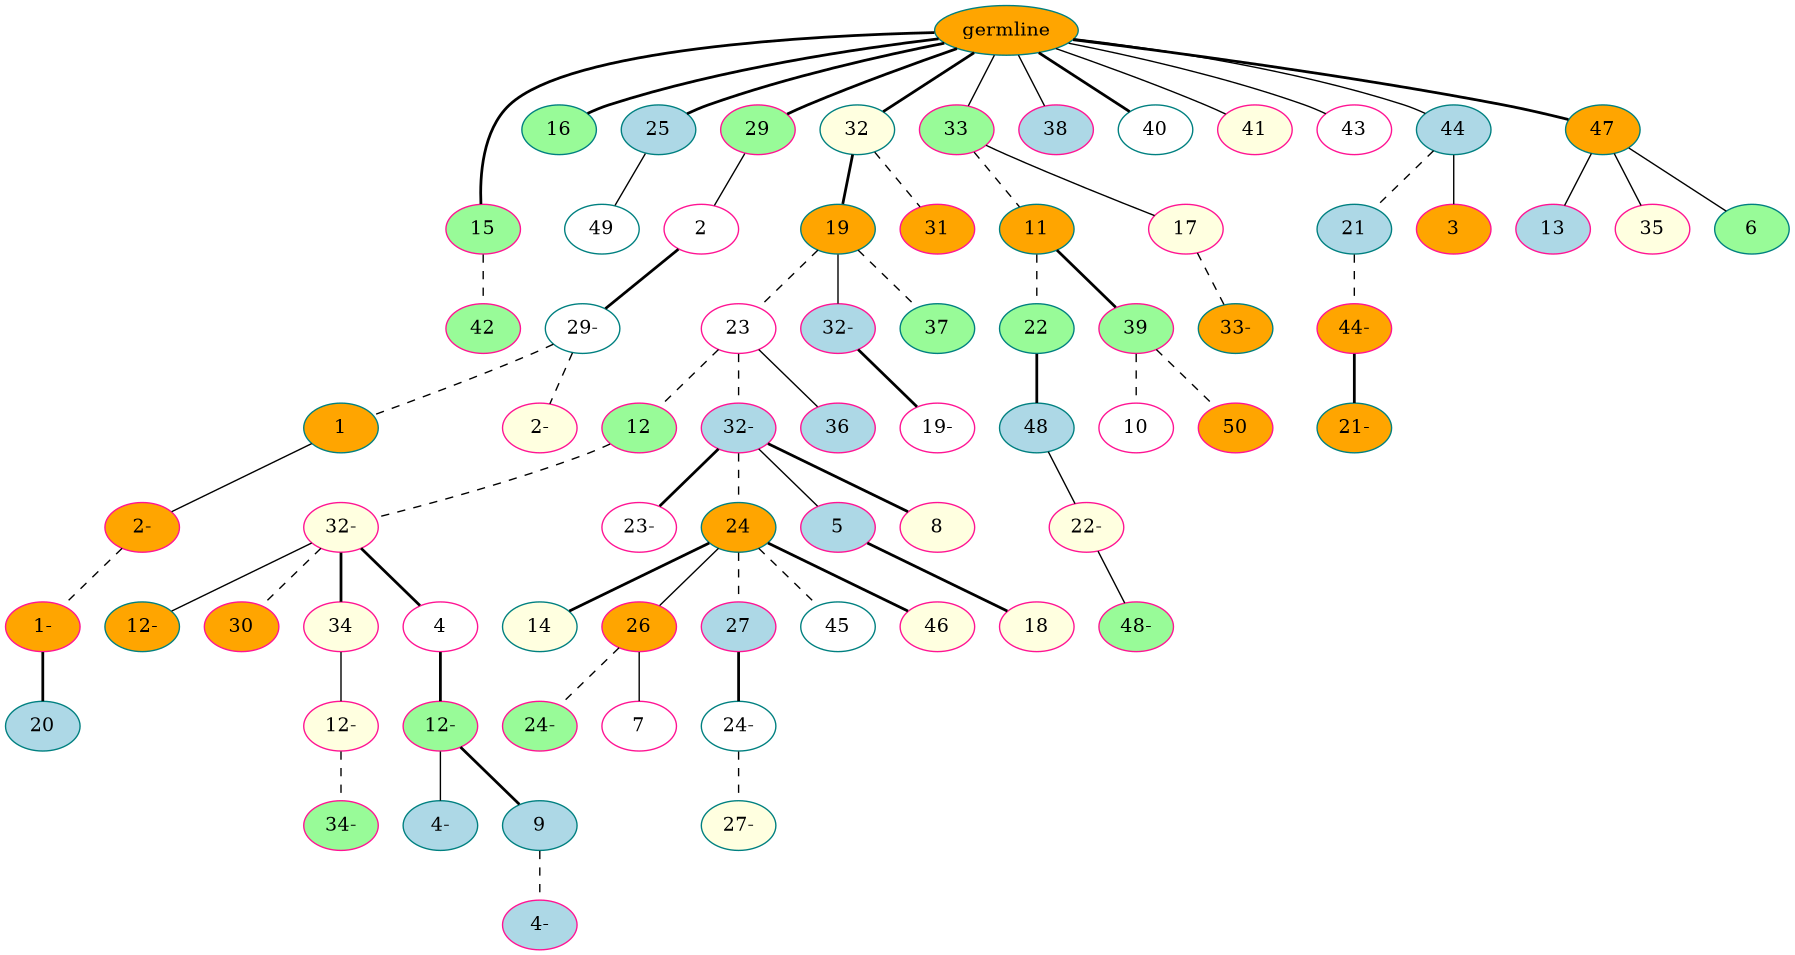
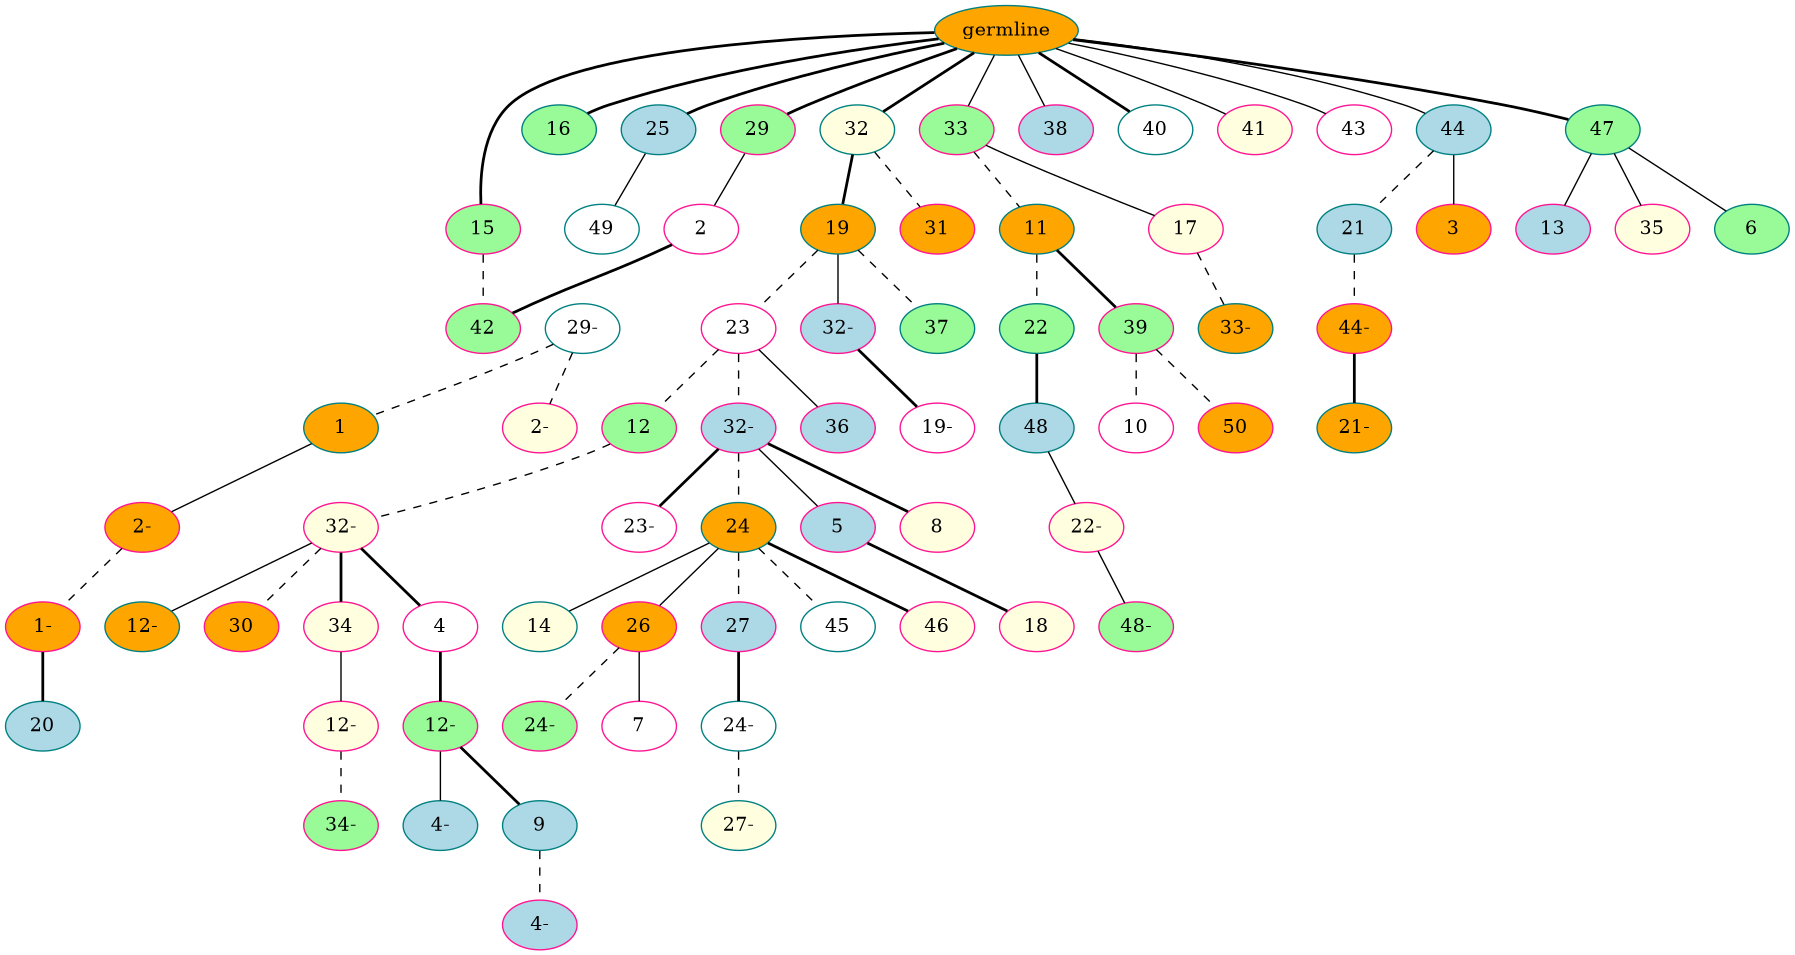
  graph {
    node [color=deeppink fillcolor=orange style=filled]
    edge [style=dashed]
    n1 [color=teal label=germline]
    n2 [fillcolor=palegreen label=15]
    n3 [color=teal fillcolor=palegreen label=16]
    n4 [color=teal fillcolor=lightblue label=25]
    n5 [fillcolor=palegreen label=29]
    n6 [color=teal fillcolor=lightyellow label=32]
    n7 [fillcolor=palegreen label=33]
    n8 [fillcolor=lightblue label=38]
    n9 [color=teal fillcolor=white label=40]
    n10 [fillcolor=lightyellow label=41]
    n11 [fillcolor=white label=43]
    n12 [color=teal fillcolor=lightblue label=44]
-   n13 [color=teal label=47]
+   n13 [color=teal fillcolor=palegreen label=47]
    n14 [color=teal label=11]
    n15 [color=teal fillcolor=palegreen label=22]
    n16 [fillcolor=palegreen label=39]
    n17 [fillcolor=palegreen label=42]
    n18 [color=teal fillcolor=white label=49]
    n19 [fillcolor=white label=2]
    n20 [color=teal label=19]
    n21 [label=31]
    n22 [fillcolor=lightyellow label=17]
    n23 [color=teal fillcolor=lightblue label=21]
    n24 [label=3]
    n25 [fillcolor=lightblue label=13]
    n26 [fillcolor=lightyellow label=35]
    n27 [color=teal fillcolor=palegreen label=6]
    n28 [color=teal fillcolor=lightblue label=48]
    n29 [fillcolor=white label=10]
    n30 [label=50]
    n31 [fillcolor=lightyellow label="22-"]
    n32 [fillcolor=palegreen label="48-"]
    n33 [color=teal fillcolor=white label="29-"]
    n34 [color=teal label=1]
    n35 [fillcolor=lightyellow label="2-"]
    n36 [label="2-"]
    n37 [label="1-"]
    n38 [color=teal fillcolor=lightblue label=20]
    n39 [fillcolor=white label=23]
    n40 [fillcolor=lightblue label="32-"]
    n41 [color=teal fillcolor=palegreen label=37]
    n42 [fillcolor=palegreen label=12]
    n43 [fillcolor=lightblue label="32-"]
    n44 [fillcolor=lightblue label=36]
    n45 [fillcolor=white label="19-"]
    n46 [fillcolor=lightyellow label="32-"]
    n47 [fillcolor=white label="23-"]
    n48 [color=teal label=24]
    n49 [fillcolor=lightblue label=5]
    n50 [fillcolor=lightyellow label=8]
    n51 [color=teal label="12-"]
    n52 [label=30]
    n53 [fillcolor=lightyellow label=34]
    n54 [fillcolor=white label=4]
    n55 [fillcolor=lightyellow label="12-"]
    n56 [fillcolor=palegreen label="12-"]
    n57 [fillcolor=palegreen label="34-"]
    n58 [color=teal fillcolor=lightblue label="4-"]
    n59 [color=teal fillcolor=lightblue label=9]
    n60 [fillcolor=lightblue label="4-"]
    n61 [color=teal fillcolor=lightyellow label=14]
    n62 [label=26]
    n63 [fillcolor=lightblue label=27]
    n64 [color=teal fillcolor=white label=45]
    n65 [fillcolor=lightyellow label=46]
    n66 [fillcolor=lightyellow label=18]
    n67 [fillcolor=palegreen label="24-"]
    n68 [fillcolor=white label=7]
    n69 [color=teal fillcolor=white label="24-"]
    n70 [color=teal fillcolor=lightyellow label="27-"]
    n71 [color=teal label="33-"]
    n72 [label="44-"]
    n73 [color=teal label="21-"]
    n1 -- n2 [style=bold]
    n1 -- n3 [style=bold]
    n1 -- n4 [style=bold]
    n1 -- n5 [style=bold]
    n1 -- n6 [style=bold]
    n1 -- n7 [style=solid]
    n1 -- n8 [style=solid]
    n1 -- n9 [style=bold]
    n1 -- n10 [style=solid]
    n1 -- n11 [style=solid]
    n1 -- n12 [style=solid]
    n1 -- n13 [style=bold]
    n2 -- n17
    n4 -- n18 [style=solid]
    n5 -- n19 [style=solid]
    n6 -- n20 [style=bold]
    n6 -- n21
    n7 -- n14
    n7 -- n22 [style=solid]
    n12 -- n23
    n12 -- n24 [style=solid]
    n13 -- n25 [style=solid]
    n13 -- n26 [style=solid]
    n13 -- n27 [style=solid]
    n14 -- n15
    n14 -- n16 [style=bold]
    n15 -- n28 [style=bold]
    n16 -- n29
    n16 -- n30
-   n19 -- n33 [style=bold]
+   n19 -- n17 [style=bold]
    n20 -- n39
    n20 -- n40 [style=solid]
    n20 -- n41
    n22 -- n71
    n23 -- n72
    n28 -- n31 [style=solid]
    n31 -- n32 [style=solid]
    n33 -- n34
    n33 -- n35
    n34 -- n36 [style=solid]
    n36 -- n37
    n37 -- n38 [style=bold]
    n39 -- n42
    n39 -- n43
    n39 -- n44 [style=solid]
    n40 -- n45 [style=bold]
    n42 -- n46
    n43 -- n47 [style=bold]
    n43 -- n48
    n43 -- n49 [style=solid]
    n43 -- n50 [style=bold]
    n46 -- n51 [style=solid]
    n46 -- n52
    n46 -- n53 [style=bold]
    n46 -- n54 [style=bold]
-   n48 -- n61 [style=bold]
+   n48 -- n61 [style=solid]
    n48 -- n62 [style=solid]
    n48 -- n63
    n48 -- n64
    n48 -- n65 [style=bold]
    n49 -- n66 [style=bold]
    n53 -- n55 [style=solid]
    n54 -- n56 [style=bold]
    n55 -- n57
    n56 -- n58 [style=solid]
    n56 -- n59 [style=bold]
    n59 -- n60
    n62 -- n67
    n62 -- n68 [style=solid]
    n63 -- n69 [style=bold]
    n69 -- n70
    n72 -- n73 [style=bold]
  }
